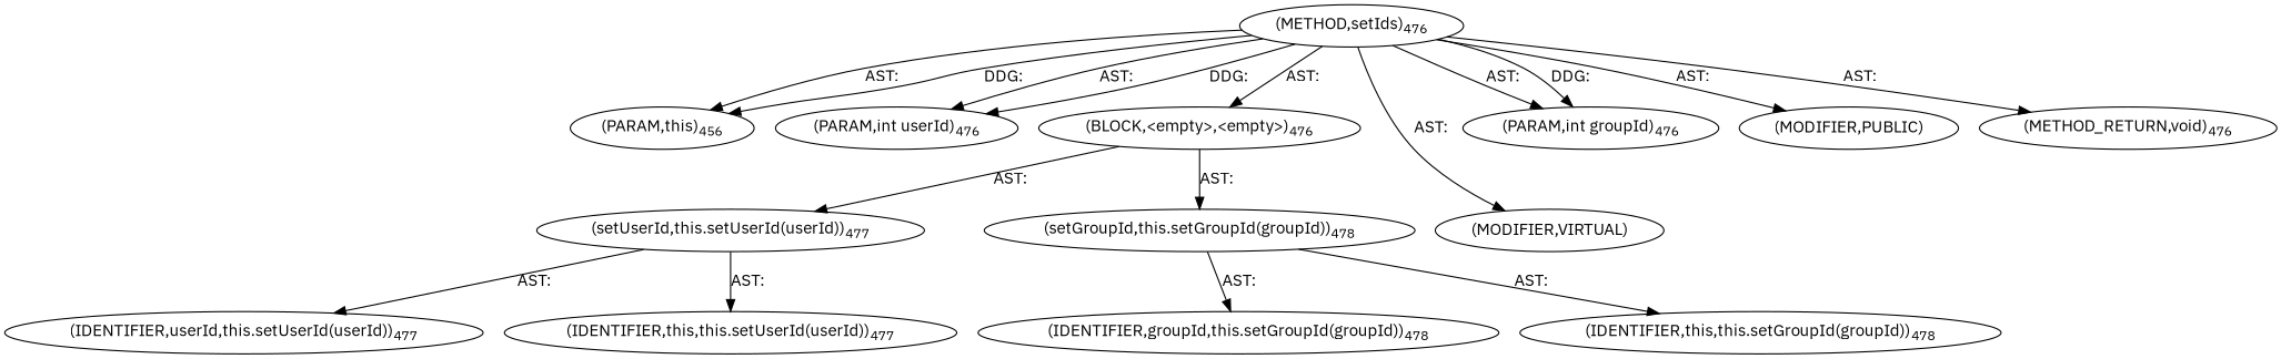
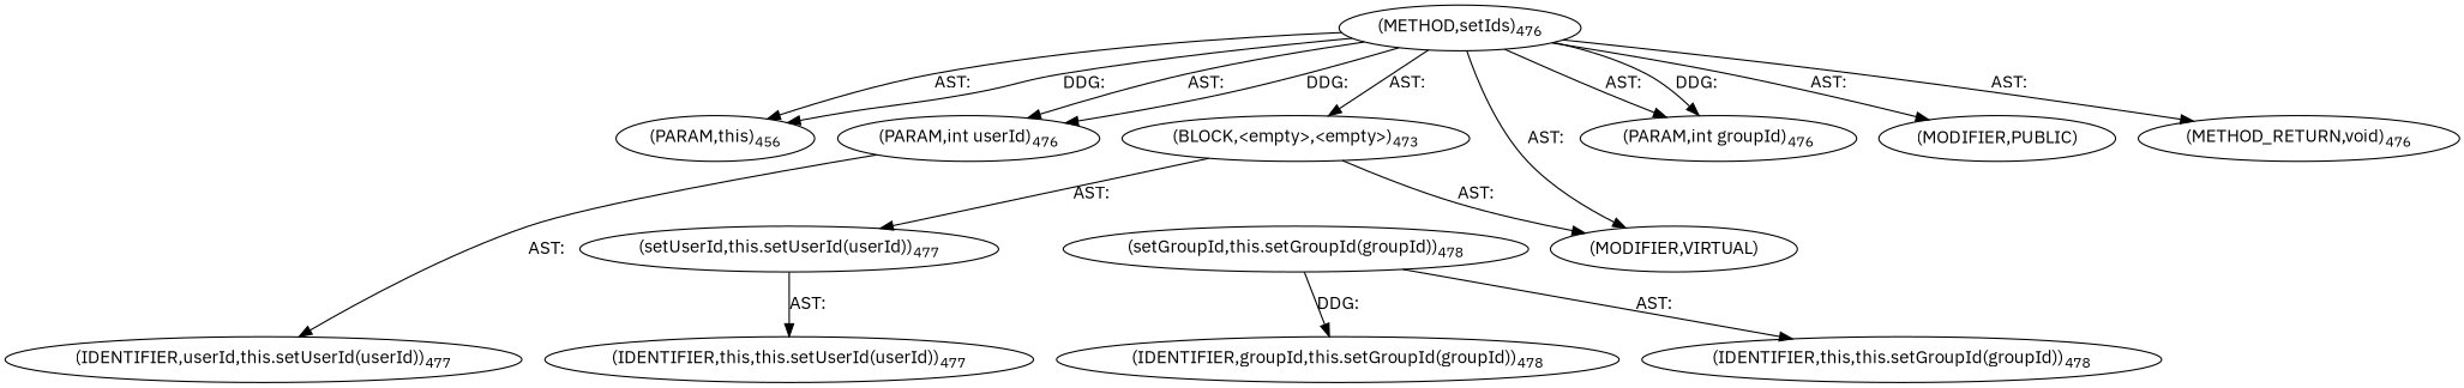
  digraph {
    fontname="IBM Plex Sans"
    node [fontname="IBM Plex Sans"]
    edge [fontname="IBM Plex Sans"]
    n1 [label=<(METHOD,setIds)<SUB>476</SUB>>]
    n2 [label=<(PARAM,this)<SUB>456</SUB>>]
    n3 [label=<(PARAM,int userId)<SUB>476</SUB>>]
    n4 [label=<(PARAM,int groupId)<SUB>476</SUB>>]
-   n5 [label=<(BLOCK,&lt;empty&gt;,&lt;empty&gt;)<SUB>476</SUB>>]
+   n5 [label=<(BLOCK,&lt;empty&gt;,&lt;empty&gt;)<SUB>473</SUB>>]
    n6 [label=<(MODIFIER,PUBLIC)>]
    n7 [label=<(MODIFIER,VIRTUAL)>]
    n8 [label=<(METHOD_RETURN,void)<SUB>476</SUB>>]
    n9 [label=<(setUserId,this.setUserId(userId))<SUB>477</SUB>>]
    n10 [label=<(setGroupId,this.setGroupId(groupId))<SUB>478</SUB>>]
    n11 [label=<(IDENTIFIER,this,this.setUserId(userId))<SUB>477</SUB>>]
    n12 [label=<(IDENTIFIER,userId,this.setUserId(userId))<SUB>477</SUB>>]
    n13 [label=<(IDENTIFIER,this,this.setGroupId(groupId))<SUB>478</SUB>>]
    n14 [label=<(IDENTIFIER,groupId,this.setGroupId(groupId))<SUB>478</SUB>>]
    n1 -> n2 [label="AST: "]
    n1 -> n2 [label="DDG: "]
    n1 -> n3 [label="AST: "]
    n1 -> n3 [label="DDG: "]
    n1 -> n4 [label="AST: "]
    n1 -> n4 [label="DDG: "]
    n1 -> n5 [label="AST: "]
    n1 -> n6 [label="AST: "]
    n1 -> n7 [label="AST: "]
    n1 -> n8 [label="AST: "]
    n5 -> n9 [label="AST: "]
-   n5 -> n10 [label="AST: "]
+   n5 -> n7 [label="AST: "]
    n9 -> n11 [label="AST: "]
-   n9 -> n12 [label="AST: "]
+   n3 -> n12 [label="AST: "]
    n10 -> n13 [label="AST: "]
-   n10 -> n14 [label="AST: "]
+   n10 -> n14 [label="DDG: "]
  }
